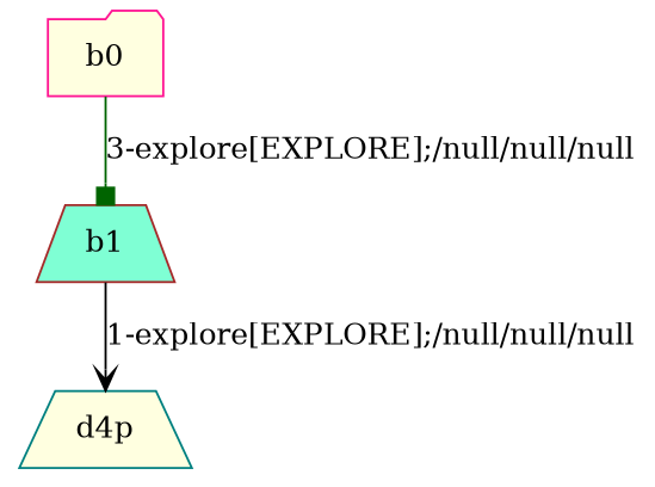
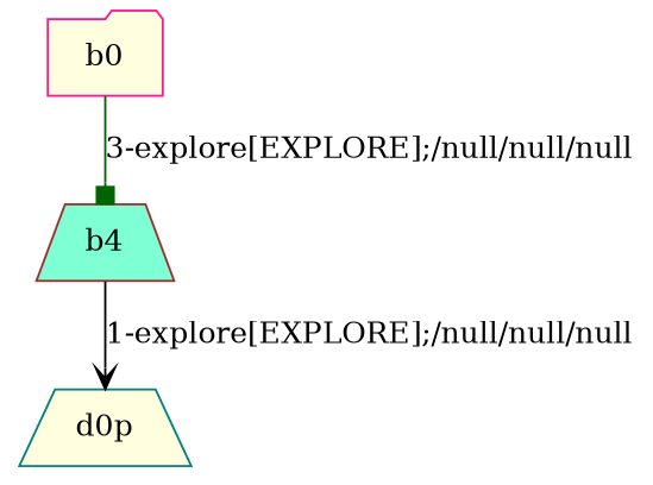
  digraph {
    node [fillcolor=lightyellow shape=trapezium style=filled]
-   b1 [color=brown fillcolor=aquamarine]
-   d0p [color=teal label=d4p]
+   b1 [color=brown fillcolor=aquamarine label=b4]
+   d0p [color=teal]
    b0 [color=deeppink shape=folder]
    b1 -> d0p [arrowhead=vee color=black label="1-explore[EXPLORE];/null/null/null"]
    b0 -> b1 [arrowhead=box color=darkgreen label="3-explore[EXPLORE];/null/null/null"]
  }
